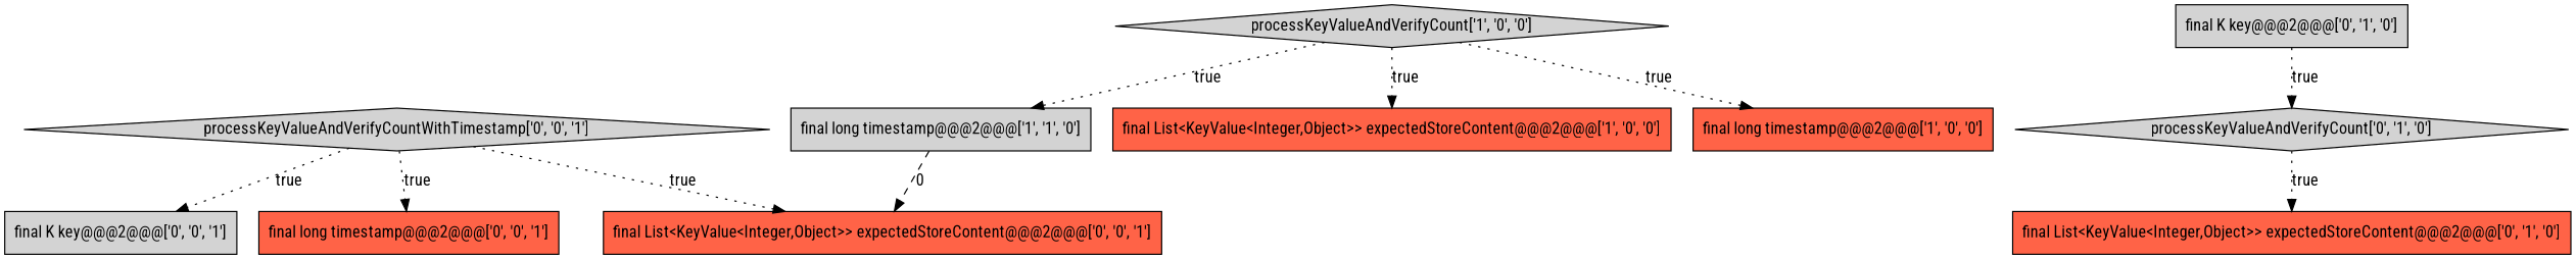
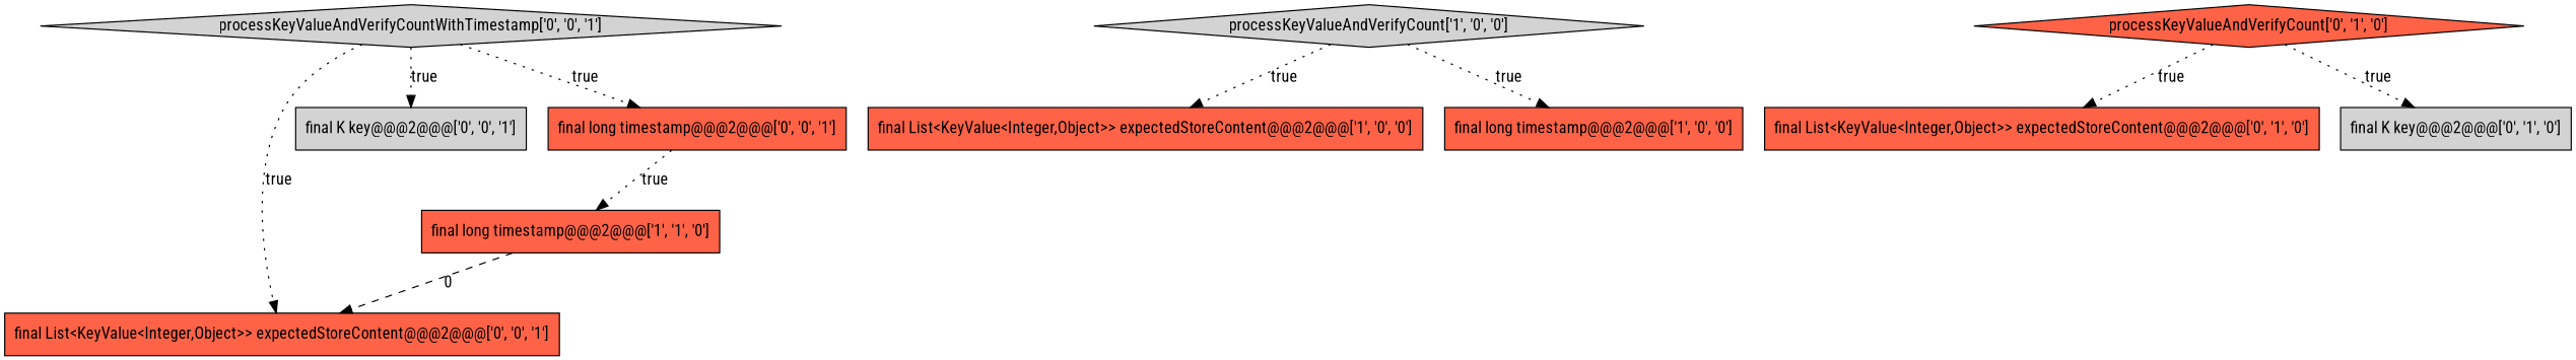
  digraph {
    fontname="Roboto Condensed"
    node [fillcolor=tomato fontname="Roboto Condensed" shape=box style=filled]
    edge [fontname="Roboto Condensed" style=dotted]
-   n1 [fillcolor=lightgray label="final long timestamp@@@2@@@['1', '1', '0']"]
+   n1 [label="final long timestamp@@@2@@@['1', '1', '0']"]
    n2 [label="final List<KeyValue<Integer,Object>> expectedStoreContent@@@2@@@['0', '0', '1']"]
    n3 [fillcolor=lightgray label="processKeyValueAndVerifyCount['1', '0', '0']" shape=diamond]
    n4 [label="final List<KeyValue<Integer,Object>> expectedStoreContent@@@2@@@['1', '0', '0']"]
    n5 [label="final long timestamp@@@2@@@['1', '0', '0']"]
    n6 [fillcolor=lightgray label="final K key@@@2@@@['0', '0', '1']"]
    n7 [fillcolor=lightgray label="processKeyValueAndVerifyCountWithTimestamp['0', '0', '1']" shape=diamond]
    n8 [label="final long timestamp@@@2@@@['0', '0', '1']"]
    n9 [label="final List<KeyValue<Integer,Object>> expectedStoreContent@@@2@@@['0', '1', '0']"]
    n10 [fillcolor=lightgray label="final K key@@@2@@@['0', '1', '0']"]
-   n11 [fillcolor=lightgray label="processKeyValueAndVerifyCount['0', '1', '0']" shape=diamond]
+   n11 [label="processKeyValueAndVerifyCount['0', '1', '0']" shape=diamond]
    n1 -> n2 [label=0 style=dashed]
-   n3 -> n1 [label=true]
+   n8 -> n1 [label=true]
    n3 -> n4 [label=true]
    n3 -> n5 [label=true]
    n7 -> n2 [label=true]
    n7 -> n6 [label=true]
    n7 -> n8 [label=true]
    n11 -> n9 [label=true]
-   n10 -> n11 [label=true]
+   n11 -> n10 [label=true]
  }
